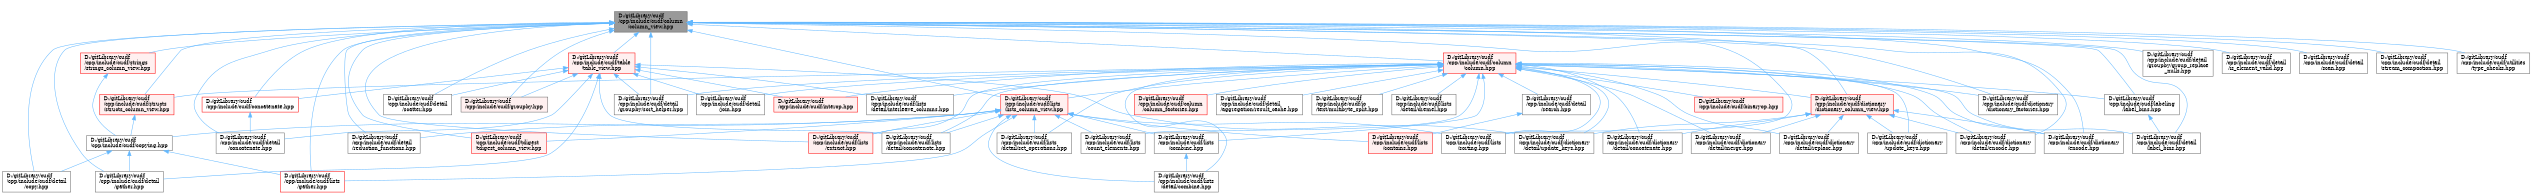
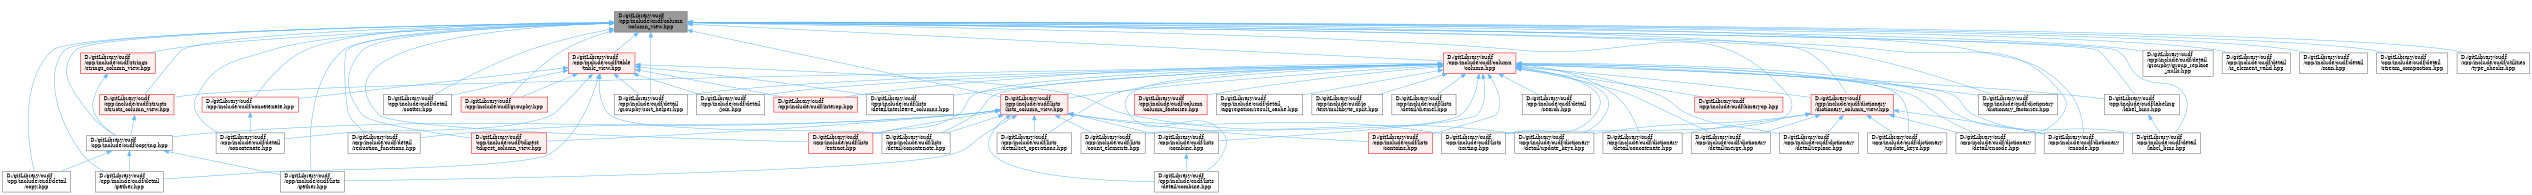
  digraph {
    fontname="DejaVu Serif"
    node [color=grey40 fillcolor=white fontname="DejaVu Serif" fontsize=10 shape=box style=filled]
    edge [color=steelblue1 dir=back fontname="DejaVu Serif" fontsize=10 labelfontname=Helvetica labelfontsize=10 style=solid]
    n1 [color=gray40 fillcolor=grey60 fontcolor=black height=0.2 label="D:/gitLibrary/cudf\l/cpp/include/cudf/column\l/column_view.hpp" width=0.4]
    n2 [color=red fillcolor="#FFF0F0" height=0.2 label="D:/gitLibrary/cudf\l/cpp/include/cudf/column\l/column.hpp" width=0.4]
    n3 [height=0.2 label="D:/gitLibrary/cudf\l/cpp/include/cudf/detail\l/groupby/sort_helper.hpp" width=0.4]
    n4 [height=0.2 label="D:/gitLibrary/cudf\l/cpp/include/cudf/detail\l/label_bins.hpp" width=0.4]
    n5 [height=0.2 label="D:/gitLibrary/cudf\l/cpp/include/cudf/dictionary\l/detail/encode.hpp" width=0.4]
    n6 [color=red fillcolor="#FFF0F0" height=0.2 label="D:/gitLibrary/cudf\l/cpp/include/cudf/dictionary\l/dictionary_column_view.hpp" width=0.4]
    n7 [height=0.2 label="D:/gitLibrary/cudf\l/cpp/include/cudf/dictionary\l/encode.hpp" width=0.4]
    n8 [height=0.2 label="D:/gitLibrary/cudf\l/cpp/include/cudf/dictionary\l/dictionary_factories.hpp" width=0.4]
    n9 [height=0.2 label="D:/gitLibrary/cudf\l/cpp/include/cudf/labeling\l/label_bins.hpp" width=0.4]
    n10 [color=red fillcolor="#FFF0F0" height=0.2 label="D:/gitLibrary/cudf\l/cpp/include/cudf/lists\l/extract.hpp" width=0.4]
-   n11 [color=red height=0.2 label="D:/gitLibrary/cudf\l/cpp/include/cudf/lists\l/gather.hpp" width=0.4]
+   n11 [height=0.2 label="D:/gitLibrary/cudf\l/cpp/include/cudf/lists\l/gather.hpp" width=0.4]
    n12 [color=red fillcolor="#FFF0F0" height=0.2 label="D:/gitLibrary/cudf\l/cpp/include/cudf/lists\l/lists_column_view.hpp" width=0.4]
    n13 [height=0.2 label="D:/gitLibrary/cudf\l/cpp/include/cudf/copying.hpp" width=0.4]
    n14 [height=0.2 label="D:/gitLibrary/cudf\l/cpp/include/cudf/detail\l/copy.hpp" width=0.4]
    n15 [height=0.2 label="D:/gitLibrary/cudf\l/cpp/include/cudf/detail\l/gather.hpp" width=0.4]
    n16 [height=0.2 label="D:/gitLibrary/cudf\l/cpp/include/cudf/detail\l/reduction_functions.hpp" width=0.4]
    n17 [height=0.2 label="D:/gitLibrary/cudf\l/cpp/include/cudf/lists\l/sorting.hpp" width=0.4]
    n18 [color=red fillcolor="#FFF0F0" height=0.2 label="D:/gitLibrary/cudf\l/cpp/include/cudf/tdigest\l/tdigest_column_view.hpp" width=0.4]
    n19 [color=red fillcolor="#FFF0F0" height=0.2 label="D:/gitLibrary/cudf\l/cpp/include/cudf/structs\l/structs_column_view.hpp" width=0.4]
    n20 [color=red height=0.2 label="D:/gitLibrary/cudf\l/cpp/include/cudf/concatenate.hpp" width=0.4]
    n21 [height=0.2 label="D:/gitLibrary/cudf\l/cpp/include/cudf/detail\l/concatenate.hpp" width=0.4]
    n22 [height=0.2 label="D:/gitLibrary/cudf\l/cpp/include/cudf/detail\l/groupby/group_replace\l_nulls.hpp" width=0.4]
    n23 [height=0.2 label="D:/gitLibrary/cudf\l/cpp/include/cudf/detail\l/is_element_valid.hpp" width=0.4]
    n24 [height=0.2 label="D:/gitLibrary/cudf\l/cpp/include/cudf/detail\l/scan.hpp" width=0.4]
    n25 [height=0.2 label="D:/gitLibrary/cudf\l/cpp/include/cudf/detail\l/scatter.hpp" width=0.4]
    n26 [height=0.2 label="D:/gitLibrary/cudf\l/cpp/include/cudf/detail\l/stream_compaction.hpp" width=0.4]
-   n27 [fillcolor="#FFF0F0" height=0.2 label="D:/gitLibrary/cudf\l/cpp/include/cudf/groupby.hpp" width=0.4]
+   n27 [color=red fillcolor="#FFF0F0" height=0.2 label="D:/gitLibrary/cudf\l/cpp/include/cudf/groupby.hpp" width=0.4]
    n28 [color=red fillcolor="#FFF0F0" height=0.2 label="D:/gitLibrary/cudf\l/cpp/include/cudf/strings\l/strings_column_view.hpp" width=0.4]
    n29 [color=red fillcolor="#FFF0F0" height=0.2 label="D:/gitLibrary/cudf\l/cpp/include/cudf/table\l/table_view.hpp" width=0.4]
    n30 [height=0.2 label="D:/gitLibrary/cudf\l/cpp/include/cudf/utilities\l/type_checks.hpp" width=0.4]
    n31 [color=red fillcolor="#FFF0F0" height=0.2 label="D:/gitLibrary/cudf\l/cpp/include/cudf/binaryop.hpp" width=0.4]
    n32 [color=red fillcolor="#FFF0F0" height=0.2 label="D:/gitLibrary/cudf\l/cpp/include/cudf/column\l/column_factories.hpp" width=0.4]
    n33 [height=0.2 label="D:/gitLibrary/cudf\l/cpp/include/cudf/detail\l/aggregation/result_cache.hpp" width=0.4]
    n34 [height=0.2 label="D:/gitLibrary/cudf\l/cpp/include/cudf/detail\l/join.hpp" width=0.4]
    n35 [height=0.2 label="D:/gitLibrary/cudf\l/cpp/include/cudf/detail\l/search.hpp" width=0.4]
    n36 [height=0.2 label="D:/gitLibrary/cudf\l/cpp/include/cudf/dictionary\l/detail/concatenate.hpp" width=0.4]
    n37 [height=0.2 label="D:/gitLibrary/cudf\l/cpp/include/cudf/dictionary\l/detail/merge.hpp" width=0.4]
    n38 [height=0.2 label="D:/gitLibrary/cudf\l/cpp/include/cudf/dictionary\l/detail/replace.hpp" width=0.4]
    n39 [height=0.2 label="D:/gitLibrary/cudf\l/cpp/include/cudf/dictionary\l/detail/update_keys.hpp" width=0.4]
    n40 [height=0.2 label="D:/gitLibrary/cudf\l/cpp/include/cudf/dictionary\l/update_keys.hpp" width=0.4]
    n41 [color=red fillcolor="#FFF0F0" height=0.2 label="D:/gitLibrary/cudf\l/cpp/include/cudf/interop.hpp" width=0.4]
    n42 [height=0.2 label="D:/gitLibrary/cudf\l/cpp/include/cudf/io\l/text/multibyte_split.hpp" width=0.4]
    n43 [height=0.2 label="D:/gitLibrary/cudf\l/cpp/include/cudf/lists\l/combine.hpp" width=0.4]
    n44 [height=0.2 label="D:/gitLibrary/cudf\l/cpp/include/cudf/lists\l/detail/combine.hpp" width=0.4]
    n45 [color=red fillcolor="#FFF0F0" height=0.2 label="D:/gitLibrary/cudf\l/cpp/include/cudf/lists\l/contains.hpp" width=0.4]
    n46 [height=0.2 label="D:/gitLibrary/cudf\l/cpp/include/cudf/lists\l/count_elements.hpp" width=0.4]
    n47 [height=0.2 label="D:/gitLibrary/cudf\l/cpp/include/cudf/lists\l/detail/concatenate.hpp" width=0.4]
    n48 [height=0.2 label="D:/gitLibrary/cudf\l/cpp/include/cudf/lists\l/detail/dremel.hpp" width=0.4]
    n49 [height=0.2 label="D:/gitLibrary/cudf\l/cpp/include/cudf/lists\l/detail/interleave_columns.hpp" width=0.4]
    n50 [height=0.2 label="D:/gitLibrary/cudf\l/cpp/include/cudf/lists\l/detail/set_operations.hpp" width=0.4]
    n1 -> n2
    n1 -> n3
    n1 -> n4
    n1 -> n5
    n1 -> n6
    n1 -> n7
    n1 -> n8
    n1 -> n9
    n1 -> n10
    n1 -> n11
    n1 -> n12
+   n1 -> n13
    n1 -> n14
    n1 -> n15
    n1 -> n16
    n1 -> n17
    n1 -> n18
    n1 -> n19
    n1 -> n20
    n1 -> n21
    n1 -> n22
    n1 -> n23
    n1 -> n24
    n1 -> n25
    n1 -> n26
    n1 -> n27
    n1 -> n28
    n1 -> n29
    n1 -> n30
    n2 -> n3
    n2 -> n4
    n2 -> n5
    n2 -> n6
    n2 -> n7
    n2 -> n8
    n2 -> n9
    n2 -> n10
    n2 -> n12
    n2 -> n17
    n2 -> n19
    n2 -> n31
    n2 -> n32
    n2 -> n33
    n2 -> n34
    n2 -> n35
    n2 -> n36
    n2 -> n37
    n2 -> n38
    n2 -> n39
    n2 -> n40
    n2 -> n41
    n2 -> n42
    n2 -> n43
    n2 -> n44
-   n35 -> n45
+   n2 -> n45
    n2 -> n46
    n2 -> n47
    n2 -> n48
    n2 -> n49
    n2 -> n50
    n6 -> n5
    n6 -> n7
    n6 -> n36
    n6 -> n37
    n6 -> n38
    n6 -> n39
    n6 -> n40
    n9 -> n4
    n12 -> n10
    n12 -> n11
    n12 -> n13
    n12 -> n16
    n12 -> n17
    n12 -> n18
    n12 -> n43
    n12 -> n44
    n12 -> n45
    n12 -> n46
    n12 -> n47
    n12 -> n50
    n13 -> n11
    n13 -> n14
    n13 -> n15
    n19 -> n13
    n20 -> n21
    n28 -> n13
    n29 -> n3
    n29 -> n15
    n29 -> n20
    n29 -> n21
    n29 -> n25
    n29 -> n27
    n29 -> n34
    n29 -> n39
    n29 -> n41
    n29 -> n47
    n29 -> n49
    n43 -> n44
  }
